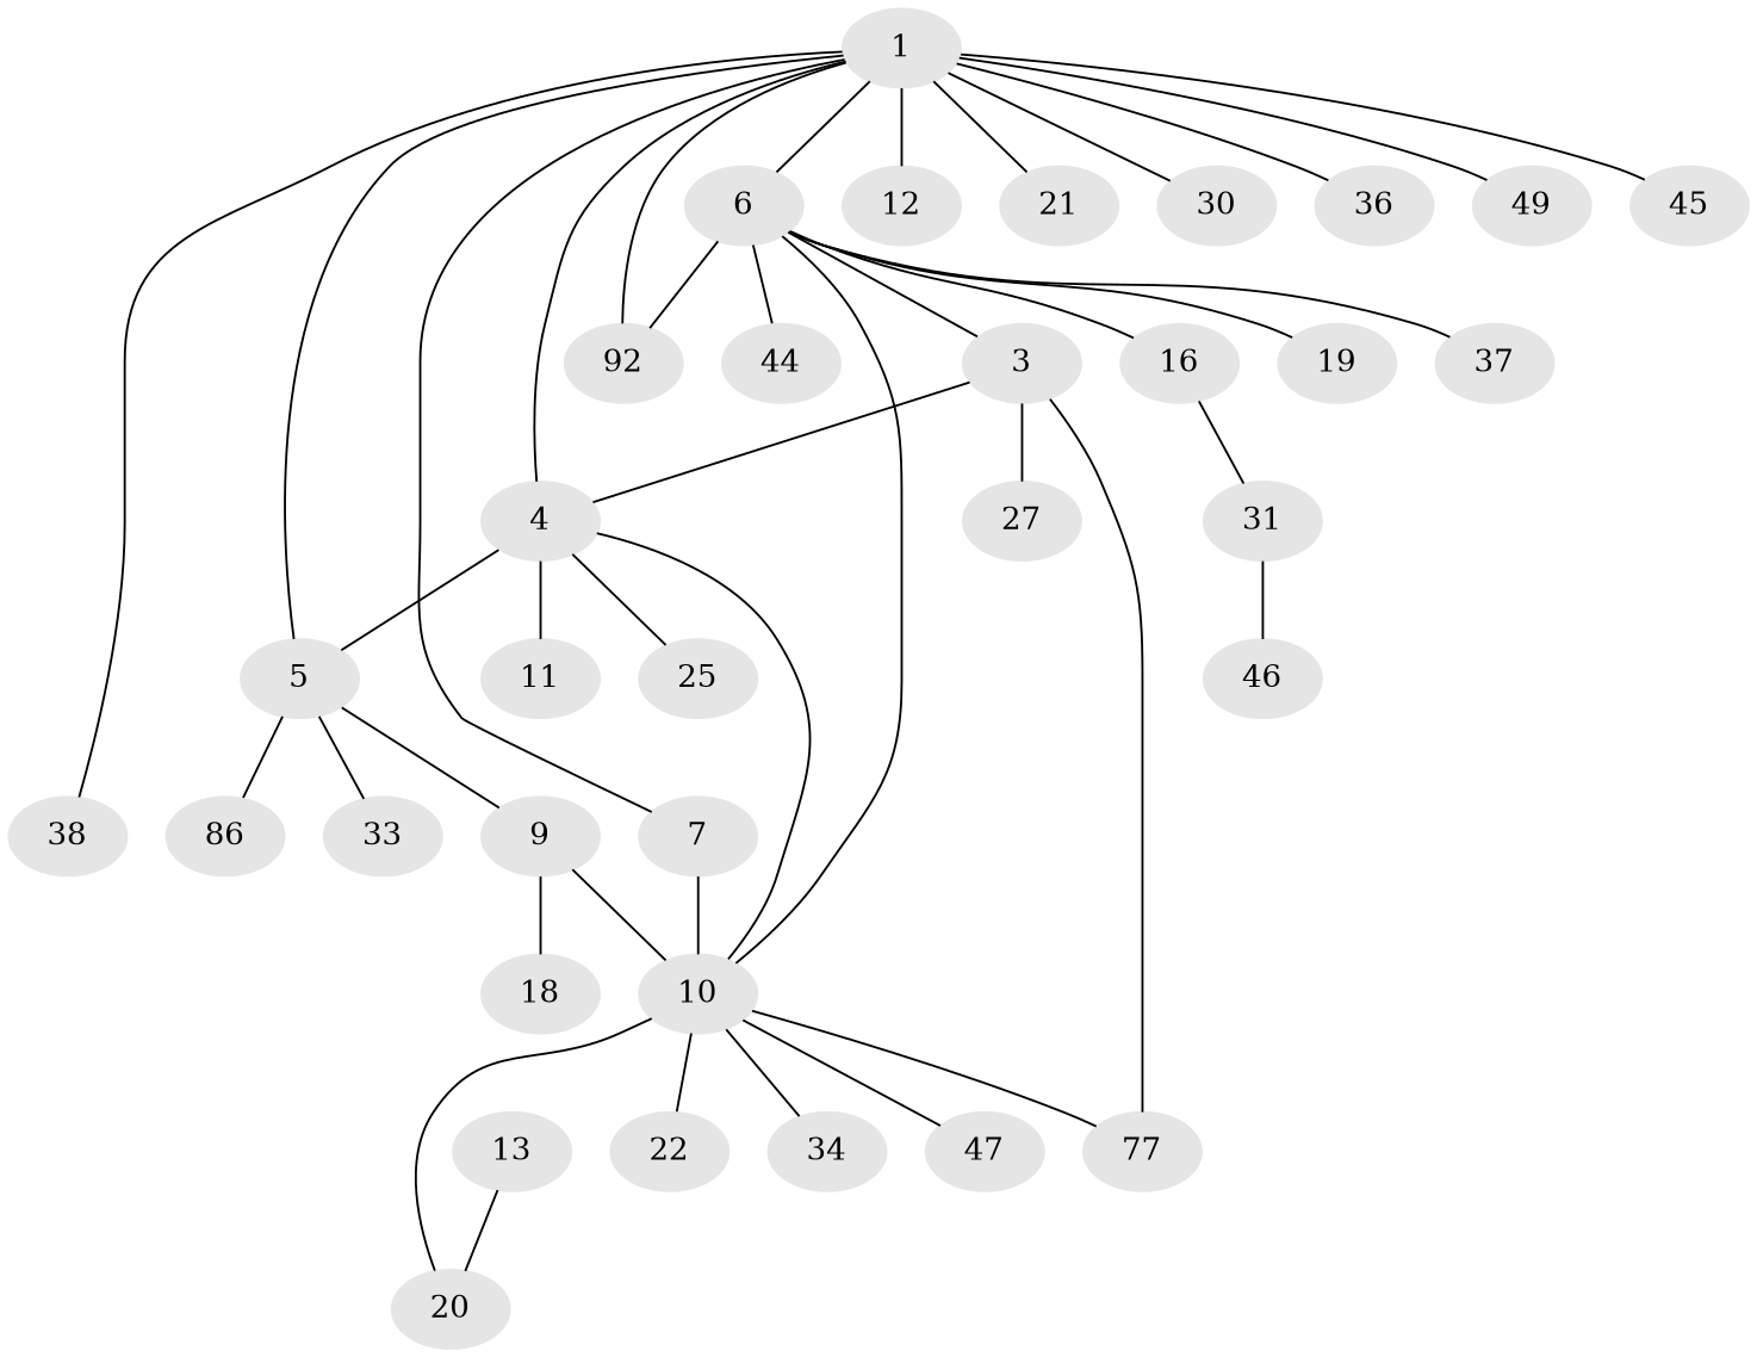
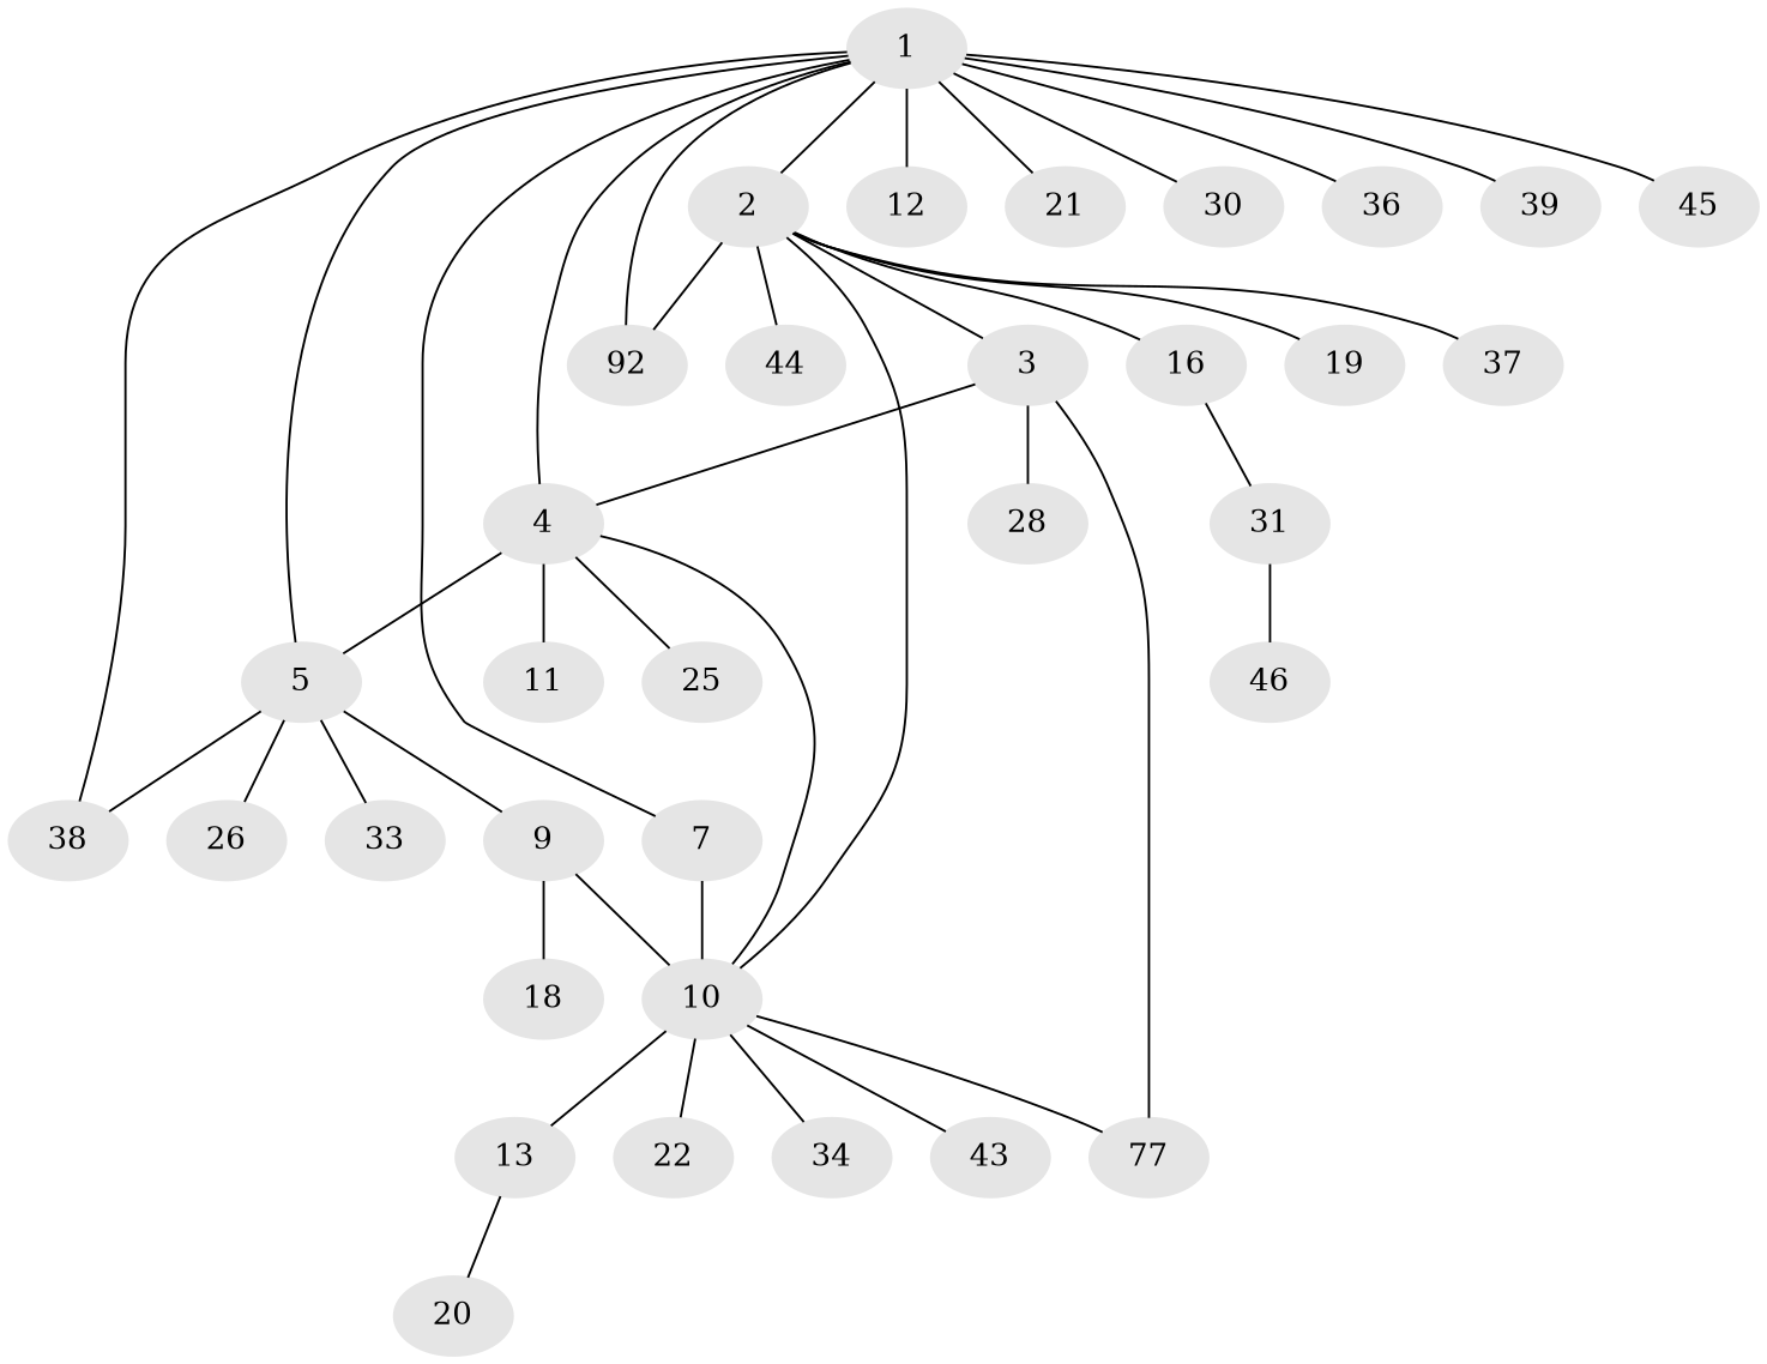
  graph {
    node [color=gray90 style=filled]
    1 [super="+8"]
-   2 [super="+35" label=6]
+   2 [super="+35"]
    4 [super="+6"]
    5 [super="+14"]
    7 [super="+23"]
    12
    21 [super="+49"]
    30
    36 [super="+43"]
    38
-   39 [label=49]
+   39
    n12 [label=92]
    45
    3
    10 [super="+48"]
    16
    19
    37
    44
    11 [super="+15"]
    25
    9 [super="+29"]
-   26 [label=86]
+   26
    33
    n25 [label=77 super="+41"]
-   28 [super="+40" label=27]
+   28 [super="+40"]
    13 [super="+24"]
    22
    34
-   47
+   47 [label=43]
    31 [super="+32"]
    18
    20
    46
    1 -- 2
    1 -- 4 [weight=2]
    1 -- 5
    1 -- 7
    1 -- 12 [weight=2]
    1 -- 21
    1 -- 30
    1 -- 36 [weight=2]
    1 -- 38
    1 -- 39
    1 -- n12
    1 -- 45
    2 -- n12
    2 -- 3
    2 -- 10
    2 -- 16
    2 -- 19
    2 -- 37
    2 -- 44
    4 -- 5
    4 -- 10
    4 -- 11
    4 -- 25
+   5 -- 38
    5 -- 9
    5 -- 26
    5 -- 33
    7 -- 10 [weight=2]
    3 -- 4
    3 -- n25
    3 -- 28
    10 -- n25
-   10 -- 20
+   10 -- 13
    10 -- 22
    10 -- 34
    10 -- 47
    16 -- 31
    9 -- 10
    9 -- 18
    13 -- 20
    31 -- 46
  }
